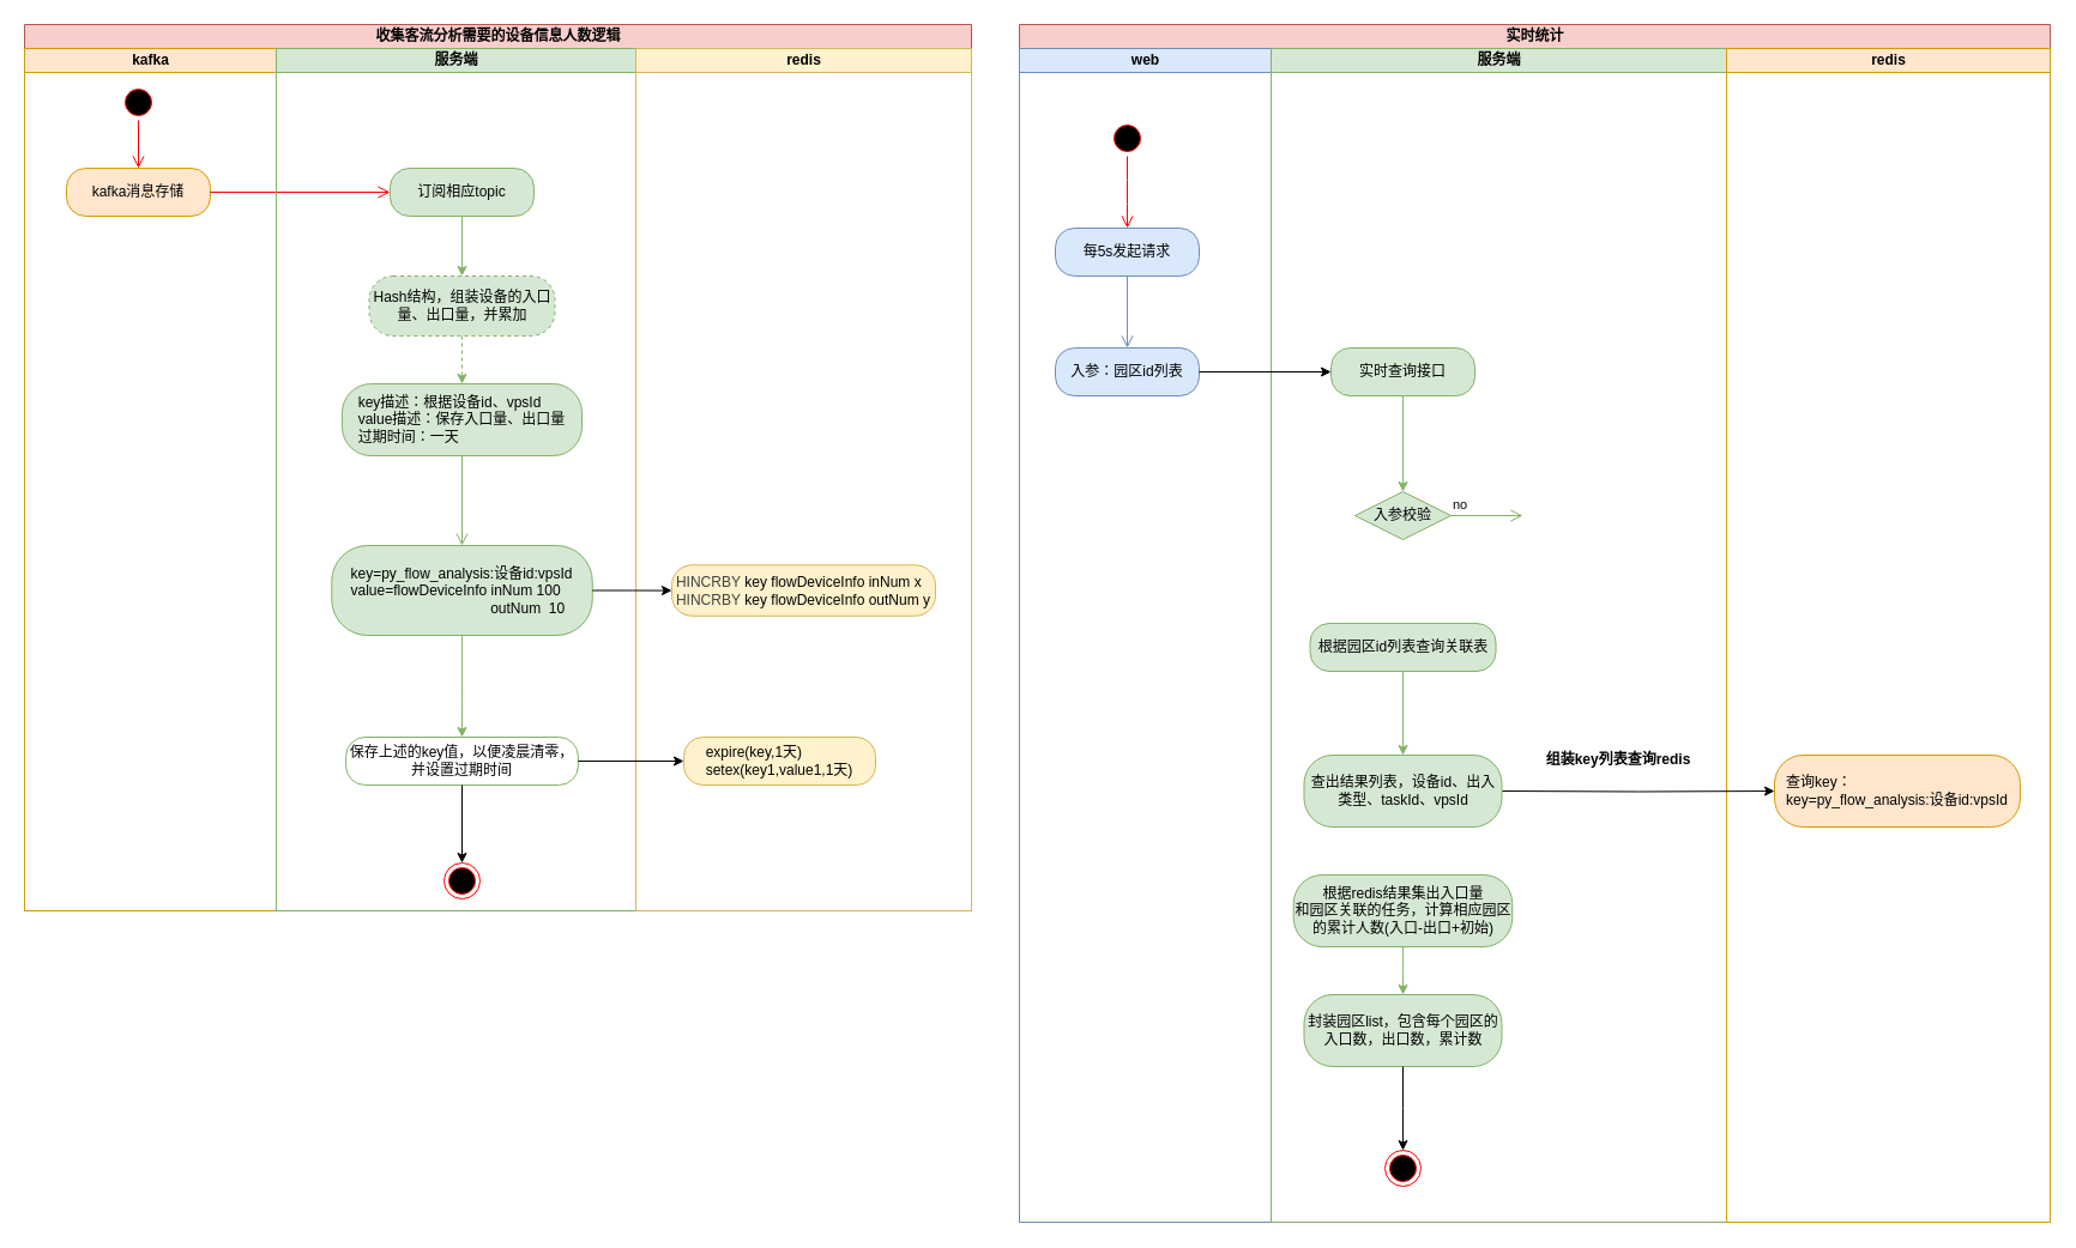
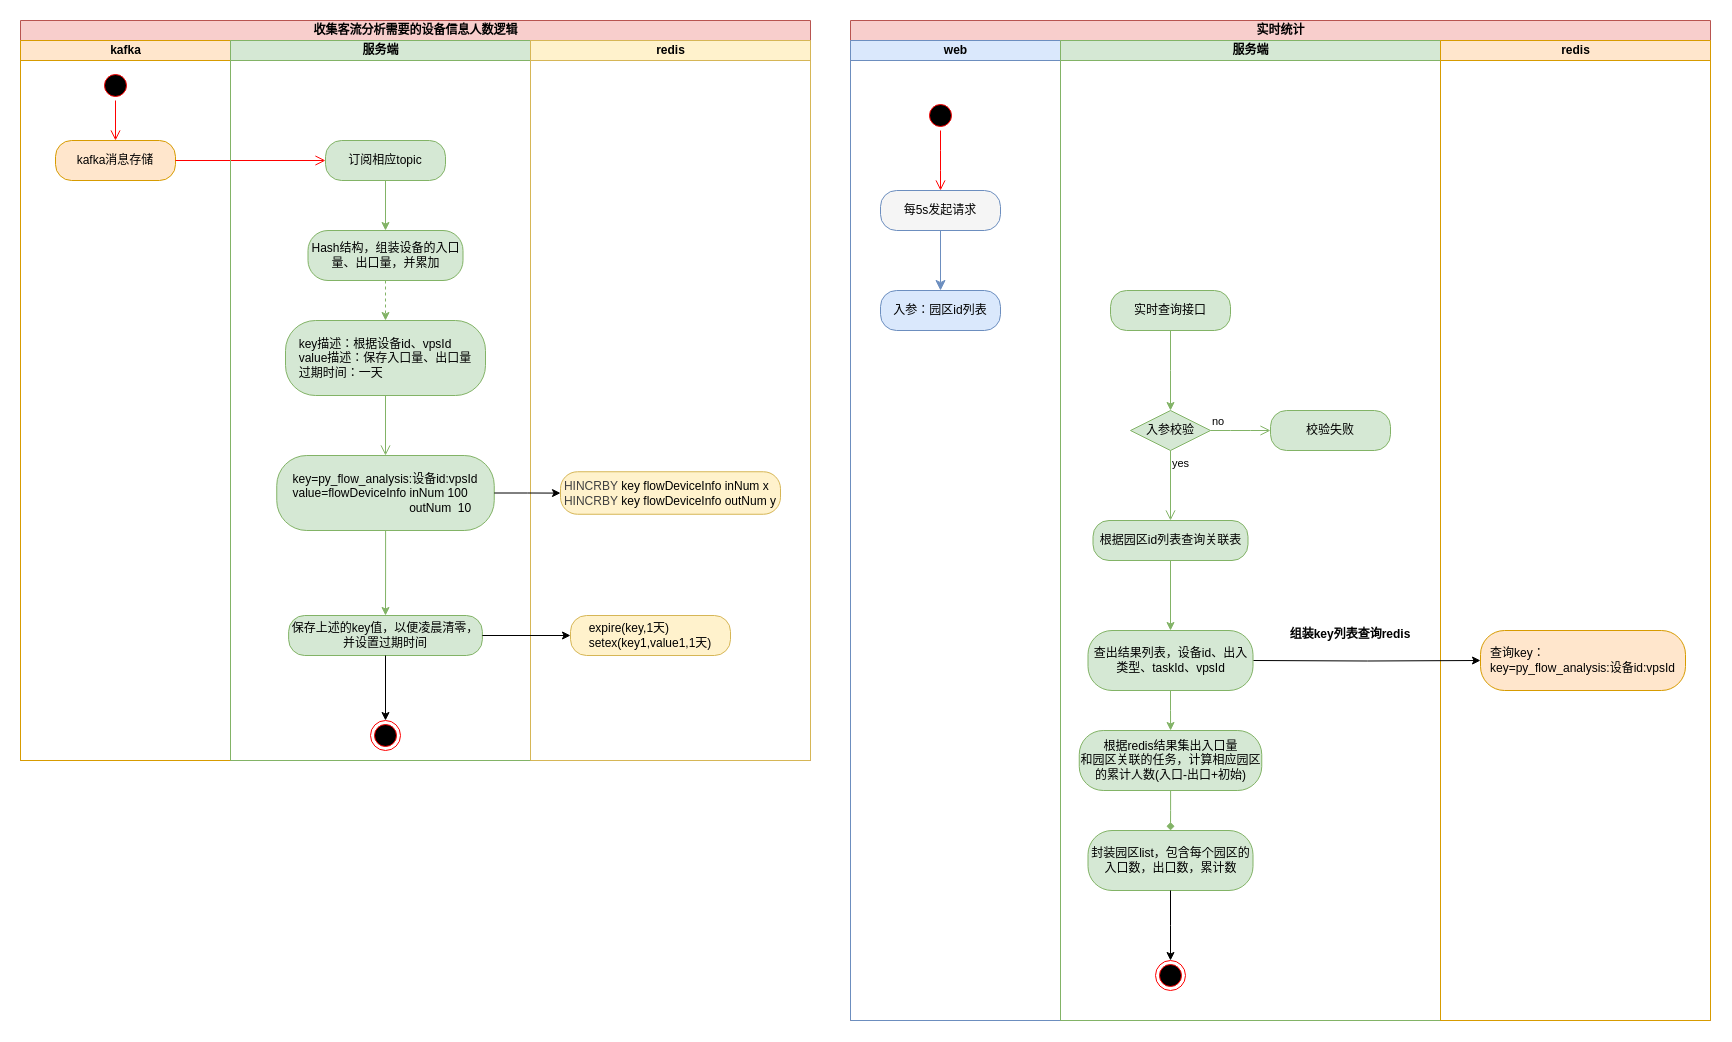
  <mxCell id="0" />
  <mxCell id="1" parent="0" />
  <mxCell id="2" value="实时统计" style="swimlane;html=1;childLayout=stackLayout;resizeParent=1;resizeParentMax=0;startSize=20;fillColor=#f8cecc;strokeColor=#b85450;" parent="1" vertex="1"><mxGeometry x="850" y="20" width="860" height="1000" as="geometry" /></mxCell>
  <mxCell id="3" value="web" style="swimlane;html=1;startSize=20;fillColor=#dae8fc;strokeColor=#6c8ebf;" parent="2" vertex="1"><mxGeometry y="20" width="210" height="980" as="geometry" /></mxCell>
  <mxCell id="4" value="" style="ellipse;html=1;shape=startState;fillColor=#000000;strokeColor=#ff0000;" parent="3" vertex="1"><mxGeometry x="75" y="60" width="30" height="30" as="geometry" /></mxCell>
  <mxCell id="5" value="" style="edgeStyle=orthogonalEdgeStyle;html=1;verticalAlign=bottom;endArrow=open;endSize=8;strokeColor=#ff0000;" parent="3" source="4" edge="1"><mxGeometry relative="1" as="geometry"><mxPoint x="90" y="150" as="targetPoint" /></mxGeometry></mxCell>
- <mxCell id="6" value="每5s发起请求" style="rounded=1;whiteSpace=wrap;html=1;arcSize=40;fillColor=#dae8fc;strokeColor=#6c8ebf;" parent="3" vertex="1"><mxGeometry x="30" y="150" width="120" height="40" as="geometry" /></mxCell>
+ <mxCell id="6" value="每5s发起请求" style="rounded=1;whiteSpace=wrap;html=1;arcSize=40;fillColor=#f5f5f5;strokeColor=#6c8ebf;" parent="3" vertex="1"><mxGeometry x="30" y="150" width="120" height="40" as="geometry" /></mxCell>
  <mxCell id="7" value="入参：园区id列表" style="rounded=1;whiteSpace=wrap;html=1;arcSize=40;fillColor=#dae8fc;strokeColor=#6c8ebf;" parent="3" vertex="1"><mxGeometry x="30.0" y="250.0" width="120" height="40" as="geometry" /></mxCell>
- <mxCell id="8" value="" style="edgeStyle=orthogonalEdgeStyle;html=1;verticalAlign=bottom;endArrow=open;endSize=8;strokeColor=#6c8ebf;fillColor=#dae8fc;" parent="3" source="6" target="7" edge="1"><mxGeometry relative="1" as="geometry"><mxPoint x="70" y="270" as="targetPoint" /></mxGeometry></mxCell>
+ <mxCell id="8" value="" style="edgeStyle=orthogonalEdgeStyle;html=1;verticalAlign=bottom;endArrow=classic;endSize=8;strokeColor=#6c8ebf;fillColor=#dae8fc;" parent="3" source="6" target="7" edge="1"><mxGeometry relative="1" as="geometry"><mxPoint x="70" y="270" as="targetPoint" /></mxGeometry></mxCell>
  <mxCell id="9" value="服务端" style="swimlane;html=1;startSize=20;fillColor=#d5e8d4;strokeColor=#82b366;" parent="2" vertex="1"><mxGeometry x="210" y="20" width="380" height="980" as="geometry" /></mxCell>
  <mxCell id="10" value="实时查询接口" style="rounded=1;whiteSpace=wrap;html=1;arcSize=40;fillColor=#d5e8d4;strokeColor=#82b366;" parent="9" vertex="1"><mxGeometry x="50.0" y="250.0" width="120" height="40" as="geometry" /></mxCell>
  <mxCell id="11" value="入参校验" style="rhombus;whiteSpace=wrap;html=1;fillColor=#d5e8d4;strokeColor=#82b366;" parent="9" vertex="1"><mxGeometry x="70" y="370" width="80" height="40" as="geometry" /></mxCell>
  <mxCell id="12" value="no" style="edgeStyle=orthogonalEdgeStyle;html=1;align=left;verticalAlign=bottom;endArrow=open;endSize=8;strokeColor=#82b366;fillColor=#d5e8d4;" parent="9" source="11" edge="1"><mxGeometry x="-1" relative="1" as="geometry"><mxPoint x="210" y="390" as="targetPoint" /></mxGeometry></mxCell>
+ <mxCell id="13" value="yes" style="edgeStyle=orthogonalEdgeStyle;html=1;align=left;verticalAlign=top;endArrow=open;endSize=8;strokeColor=#82b366;entryX=0.5;entryY=0;entryDx=0;entryDy=0;fillColor=#d5e8d4;" parent="9" source="11" target="15" edge="1"><mxGeometry x="-1" relative="1" as="geometry"><mxPoint x="110" y="470" as="targetPoint" /></mxGeometry></mxCell>
+ <mxCell id="14" value="校验失败" style="rounded=1;whiteSpace=wrap;html=1;arcSize=40;fillColor=#d5e8d4;strokeColor=#82b366;" parent="9" vertex="1"><mxGeometry x="210" y="370" width="120" height="40" as="geometry" /></mxCell>
  <mxCell id="15" value="根据园区id列表查询关联表" style="rounded=1;whiteSpace=wrap;html=1;arcSize=40;fillColor=#d5e8d4;strokeColor=#82b366;" parent="9" vertex="1"><mxGeometry x="32.5" y="480" width="155" height="40" as="geometry" /></mxCell>
  <mxCell id="16" value="查出结果列表，设备id、出入类型、taskId、vpsId" style="rounded=1;whiteSpace=wrap;html=1;arcSize=40;fillColor=#d5e8d4;strokeColor=#82b366;" parent="9" vertex="1"><mxGeometry x="27.5" y="590" width="165" height="60" as="geometry" /></mxCell>
  <mxCell id="17" value="" style="edgeStyle=orthogonalEdgeStyle;rounded=0;orthogonalLoop=1;jettySize=auto;html=1;fillColor=#d5e8d4;strokeColor=#82b366;" parent="9" source="15" target="16" edge="1"><mxGeometry relative="1" as="geometry" /></mxCell>
  <mxCell id="18" value="组装key列表查询redis" style="text;align=center;fontStyle=1;verticalAlign=middle;spacingLeft=3;spacingRight=3;strokeColor=none;rotatable=0;points=[[0,0.5],[1,0.5]];portConstraint=eastwest;" parent="9" vertex="1"><mxGeometry x="250" y="580" width="80" height="26" as="geometry" /></mxCell>
  <mxCell id="19" value="封装园区list，包含每个园区的入口数，出口数，累计数" style="rounded=1;whiteSpace=wrap;html=1;arcSize=40;fillColor=#d5e8d4;strokeColor=#82b366;" parent="9" vertex="1"><mxGeometry x="27.5" y="790" width="165" height="60" as="geometry" /></mxCell>
  <mxCell id="20" value="" style="ellipse;html=1;shape=endState;fillColor=#000000;strokeColor=#ff0000;" parent="9" vertex="1"><mxGeometry x="95" y="920" width="30" height="30" as="geometry" /></mxCell>
  <mxCell id="21" value="redis" style="swimlane;html=1;startSize=20;fillColor=#ffe6cc;strokeColor=#d79b00;" parent="2" vertex="1"><mxGeometry x="590" y="20" width="270" height="980" as="geometry"><mxRectangle x="240" y="20" width="30" height="460" as="alternateBounds" /></mxGeometry></mxCell>
  <mxCell id="22" value="&lt;div style=&quot;text-align: left&quot;&gt;查询key：&lt;/div&gt;&lt;span style=&quot;text-align: left&quot;&gt;key=py_flow_analysis:设备id:vpsId&lt;/span&gt;" style="rounded=1;whiteSpace=wrap;html=1;arcSize=40;fillColor=#ffe6cc;strokeColor=#d79b00;" parent="21" vertex="1"><mxGeometry x="40" y="590" width="205" height="60" as="geometry" /></mxCell>
- <mxCell id="23" value="" style="edgeStyle=orthogonalEdgeStyle;rounded=0;orthogonalLoop=1;jettySize=auto;html=1;" parent="2" source="7" target="10" edge="1"><mxGeometry relative="1" as="geometry" /></mxCell>
  <mxCell id="24" value="" style="edgeStyle=orthogonalEdgeStyle;rounded=0;orthogonalLoop=1;jettySize=auto;html=1;" parent="2" target="22" edge="1"><mxGeometry relative="1" as="geometry"><mxPoint x="403" y="640" as="sourcePoint" /></mxGeometry></mxCell>
  <mxCell id="25" value="" style="edgeStyle=orthogonalEdgeStyle;rounded=0;orthogonalLoop=1;jettySize=auto;html=1;fillColor=#d5e8d4;strokeColor=#82b366;" parent="1" source="10" edge="1"><mxGeometry relative="1" as="geometry"><mxPoint x="1170" y="410" as="targetPoint" /></mxGeometry></mxCell>
  <mxCell id="26" value="收集客流分析需要的设备信息人数逻辑" style="swimlane;html=1;childLayout=stackLayout;resizeParent=1;resizeParentMax=0;startSize=20;fillColor=#f8cecc;strokeColor=#b85450;" parent="1" vertex="1"><mxGeometry x="20" y="20" width="790" height="740" as="geometry" /></mxCell>
  <mxCell id="27" value="kafka" style="swimlane;html=1;startSize=20;fillColor=#ffe6cc;strokeColor=#d79b00;" parent="26" vertex="1"><mxGeometry y="20" width="210" height="720" as="geometry" /></mxCell>
  <mxCell id="28" value="kafka消息存储" style="rounded=1;whiteSpace=wrap;html=1;arcSize=40;fillColor=#ffe6cc;strokeColor=#d79b00;" parent="27" vertex="1"><mxGeometry x="35" y="100" width="120" height="40" as="geometry" /></mxCell>
  <mxCell id="29" value="" style="ellipse;html=1;shape=startState;fillColor=#000000;strokeColor=#ff0000;" parent="27" vertex="1"><mxGeometry x="80" y="30" width="30" height="30" as="geometry" /></mxCell>
  <mxCell id="30" value="" style="edgeStyle=orthogonalEdgeStyle;html=1;verticalAlign=bottom;endArrow=open;endSize=8;strokeColor=#ff0000;entryX=0.5;entryY=0;entryDx=0;entryDy=0;" parent="27" source="29" target="28" edge="1"><mxGeometry relative="1" as="geometry"><mxPoint x="95" y="120" as="targetPoint" /></mxGeometry></mxCell>
  <mxCell id="31" value="" style="edgeStyle=orthogonalEdgeStyle;html=1;verticalAlign=bottom;endArrow=open;endSize=8;strokeColor=#ff0000;" parent="26" source="28" target="36" edge="1"><mxGeometry relative="1" as="geometry"><mxPoint x="510" y="140" as="targetPoint" /></mxGeometry></mxCell>
  <mxCell id="32" value="服务端" style="swimlane;html=1;startSize=20;fillColor=#d5e8d4;strokeColor=#82b366;" parent="26" vertex="1"><mxGeometry x="210" y="20" width="300" height="720" as="geometry"><mxRectangle x="240" y="20" width="30" height="460" as="alternateBounds" /></mxGeometry></mxCell>
  <mxCell id="33" value="&lt;div style=&quot;text-align: left&quot;&gt;&lt;span&gt;key=py_flow_analysis:设备id:vpsId&lt;/span&gt;&lt;br&gt;&lt;/div&gt;&lt;div style=&quot;text-align: left&quot;&gt;&lt;span&gt;value=flowDeviceInfo inNum 100&lt;/span&gt;&lt;/div&gt;&lt;div style=&quot;text-align: left&quot;&gt;&lt;span&gt;&amp;nbsp; &amp;nbsp; &amp;nbsp; &amp;nbsp; &amp;nbsp; &amp;nbsp; &amp;nbsp; &amp;nbsp; &amp;nbsp; &amp;nbsp; &amp;nbsp; &amp;nbsp; &amp;nbsp; &amp;nbsp; &amp;nbsp; &amp;nbsp; &amp;nbsp; &amp;nbsp;outNum&amp;nbsp; 10&lt;br&gt;&lt;/span&gt;&lt;/div&gt;" style="rounded=1;whiteSpace=wrap;html=1;arcSize=40;fillColor=#d5e8d4;strokeColor=#82b366;" parent="32" vertex="1"><mxGeometry x="46.25" y="415" width="217.5" height="75" as="geometry" /></mxCell>
  <mxCell id="34" value="" style="edgeStyle=orthogonalEdgeStyle;html=1;verticalAlign=bottom;endArrow=open;endSize=8;strokeColor=#82b366;entryX=0.5;entryY=0;entryDx=0;entryDy=0;exitX=0.5;exitY=1;exitDx=0;exitDy=0;fillColor=#d5e8d4;" parent="32" source="35" target="33" edge="1"><mxGeometry relative="1" as="geometry"><mxPoint x="162.5" y="520" as="targetPoint" /><mxPoint x="162.5" y="490.0" as="sourcePoint" /></mxGeometry></mxCell>
- <mxCell id="35" value="&lt;div style=&quot;text-align: left&quot;&gt;key描述：根据设备id、vpsId&lt;/div&gt;&lt;span&gt;&lt;div style=&quot;text-align: left&quot;&gt;value描述：保存入口量、出口量&lt;/div&gt;&lt;div style=&quot;text-align: left&quot;&gt;过期时间：一天&lt;/div&gt;&lt;/span&gt;" style="rounded=1;whiteSpace=wrap;html=1;arcSize=40;fillColor=#d5e8d4;strokeColor=#82b366;" parent="32" vertex="1"><mxGeometry x="55" y="280" width="200" height="60" as="geometry" /></mxCell>
+ <mxCell id="35" value="&lt;div style=&quot;text-align: left&quot;&gt;key描述：根据设备id、vpsId&lt;/div&gt;&lt;span&gt;&lt;div style=&quot;text-align: left&quot;&gt;value描述：保存入口量、出口量&lt;/div&gt;&lt;div style=&quot;text-align: left&quot;&gt;过期时间：一天&lt;/div&gt;&lt;/span&gt;" style="rounded=1;whiteSpace=wrap;html=1;arcSize=40;fillColor=#d5e8d4;strokeColor=#82b366;" parent="32" vertex="1"><mxGeometry x="55" y="280" width="200" height="75" as="geometry" /></mxCell>
  <mxCell id="36" value="订阅相应topic" style="rounded=1;whiteSpace=wrap;html=1;arcSize=40;fillColor=#d5e8d4;strokeColor=#82b366;" parent="32" vertex="1"><mxGeometry x="95" y="100" width="120" height="40" as="geometry" /></mxCell>
- <mxCell id="37" value="&lt;span style=&quot;text-align: left&quot;&gt;Hash结构，&lt;/span&gt;组装设备的入口量、出口量，并累加" style="rounded=1;whiteSpace=wrap;html=1;arcSize=40;fillColor=#d5e8d4;strokeColor=#82b366;dashed=1;" parent="32" vertex="1"><mxGeometry x="77.51" y="190" width="155" height="50" as="geometry" /></mxCell>
+ <mxCell id="37" value="&lt;span style=&quot;text-align: left&quot;&gt;Hash结构，&lt;/span&gt;组装设备的入口量、出口量，并累加" style="rounded=1;whiteSpace=wrap;html=1;arcSize=40;fillColor=#d5e8d4;strokeColor=#82b366;" parent="32" vertex="1"><mxGeometry x="77.51" y="190" width="155" height="50" as="geometry" /></mxCell>
  <mxCell id="38" value="" style="edgeStyle=orthogonalEdgeStyle;rounded=0;orthogonalLoop=1;jettySize=auto;html=1;fillColor=#d5e8d4;strokeColor=#82b366;dashed=1;" parent="32" source="37" target="35" edge="1"><mxGeometry relative="1" as="geometry" /></mxCell>
  <mxCell id="39" value="" style="edgeStyle=orthogonalEdgeStyle;rounded=0;orthogonalLoop=1;jettySize=auto;html=1;fillColor=#d5e8d4;strokeColor=#82b366;" parent="32" source="36" target="37" edge="1"><mxGeometry relative="1" as="geometry" /></mxCell>
- <mxCell id="40" value="&lt;div&gt;保存上述的key值，以便凌晨清零，并设置过期时间&lt;/div&gt;" style="rounded=1;whiteSpace=wrap;html=1;arcSize=40;fillColor=#ffffff;strokeColor=#82b366;align=center;" parent="32" vertex="1"><mxGeometry x="58.13" y="575" width="193.75" height="40" as="geometry" /></mxCell>
+ <mxCell id="40" value="&lt;div&gt;保存上述的key值，以便凌晨清零，并设置过期时间&lt;/div&gt;" style="rounded=1;whiteSpace=wrap;html=1;arcSize=40;fillColor=#d5e8d4;strokeColor=#82b366;align=center;" parent="32" vertex="1"><mxGeometry x="58.13" y="575" width="193.75" height="40" as="geometry" /></mxCell>
  <mxCell id="41" value="" style="edgeStyle=orthogonalEdgeStyle;rounded=0;orthogonalLoop=1;jettySize=auto;html=1;fillColor=#d5e8d4;strokeColor=#82b366;" parent="32" source="33" target="40" edge="1"><mxGeometry relative="1" as="geometry" /></mxCell>
  <mxCell id="42" value="" style="ellipse;html=1;shape=endState;fillColor=#000000;strokeColor=#ff0000;" parent="32" vertex="1"><mxGeometry x="140.01" y="680" width="30" height="30" as="geometry" /></mxCell>
  <mxCell id="43" value="" style="edgeStyle=orthogonalEdgeStyle;rounded=0;orthogonalLoop=1;jettySize=auto;html=1;entryX=0.5;entryY=0;entryDx=0;entryDy=0;" parent="32" source="40" target="42" edge="1"><mxGeometry relative="1" as="geometry"><mxPoint x="155.005" y="690" as="targetPoint" /></mxGeometry></mxCell>
  <mxCell id="44" value="redis" style="swimlane;html=1;startSize=20;fillColor=#fff2cc;strokeColor=#d6b656;" parent="26" vertex="1"><mxGeometry x="510" y="20" width="280" height="720" as="geometry"><mxRectangle x="240" y="20" width="30" height="460" as="alternateBounds" /></mxGeometry></mxCell>
  <mxCell id="45" value="&lt;div style=&quot;text-align: left&quot;&gt;&lt;span style=&quot;color: rgb(64 , 64 , 64) ; font-family: , &amp;#34;menlo&amp;#34; , &amp;#34;monaco&amp;#34; , &amp;#34;consolas&amp;#34; , &amp;#34;liberation mono&amp;#34; , &amp;#34;courier new&amp;#34; , &amp;#34;courier&amp;#34; , monospace&quot;&gt;HINCRBY&amp;nbsp;&lt;/span&gt;key flowDeviceInfo&amp;nbsp;inNum x&lt;/div&gt;&lt;div style=&quot;text-align: left&quot;&gt;&lt;span style=&quot;color: rgb(64 , 64 , 64)&quot;&gt;HINCRBY&amp;nbsp;&lt;/span&gt;key flowDeviceInfo outNum y&lt;br&gt;&lt;/div&gt;" style="rounded=1;whiteSpace=wrap;html=1;arcSize=40;fillColor=#fff2cc;strokeColor=#d6b656;" parent="44" vertex="1"><mxGeometry x="30" y="431.25" width="220" height="42.5" as="geometry" /></mxCell>
  <mxCell id="46" value="&lt;div style=&quot;text-align: left&quot;&gt;expire(key,1天)&lt;br&gt;&lt;/div&gt;&lt;div style=&quot;text-align: left&quot;&gt;setex(key1,value1,1天)&lt;/div&gt;" style="rounded=1;whiteSpace=wrap;html=1;arcSize=40;fillColor=#fff2cc;strokeColor=#d6b656;" parent="44" vertex="1"><mxGeometry x="40" y="575" width="160" height="40" as="geometry" /></mxCell>
  <mxCell id="47" value="" style="edgeStyle=orthogonalEdgeStyle;rounded=0;orthogonalLoop=1;jettySize=auto;html=1;" parent="26" source="33" target="45" edge="1"><mxGeometry relative="1" as="geometry" /></mxCell>
  <mxCell id="48" value="" style="edgeStyle=orthogonalEdgeStyle;rounded=0;orthogonalLoop=1;jettySize=auto;html=1;entryX=0;entryY=0.5;entryDx=0;entryDy=0;exitX=1;exitY=0.5;exitDx=0;exitDy=0;" parent="26" source="40" target="46" edge="1"><mxGeometry relative="1" as="geometry"><mxPoint x="462" y="610" as="sourcePoint" /><mxPoint x="550" y="615" as="targetPoint" /></mxGeometry></mxCell>
- <mxCell id="49" value="" style="edgeStyle=orthogonalEdgeStyle;rounded=0;orthogonalLoop=1;jettySize=auto;html=1;fillColor=#d5e8d4;strokeColor=#82b366;" parent="1" source="50" target="19" edge="1"><mxGeometry relative="1" as="geometry" /></mxCell>
+ <mxCell id="49" value="" style="edgeStyle=orthogonalEdgeStyle;rounded=0;orthogonalLoop=1;jettySize=auto;html=1;fillColor=#d5e8d4;strokeColor=#82b366;endArrow=diamond;" parent="1" source="50" target="19" edge="1"><mxGeometry relative="1" as="geometry" /></mxCell>
  <mxCell id="50" value="根据redis结果集出入口量&lt;br&gt;和园区关联的任务，计算相应园区的累计人数(入口-出口+初始)" style="rounded=1;whiteSpace=wrap;html=1;arcSize=40;fillColor=#d5e8d4;strokeColor=#82b366;" parent="1" vertex="1"><mxGeometry x="1078.75" y="730" width="182.5" height="60" as="geometry" /></mxCell>
+ <mxCell id="51" value="" style="edgeStyle=orthogonalEdgeStyle;rounded=0;orthogonalLoop=1;jettySize=auto;html=1;fillColor=#d5e8d4;strokeColor=#82b366;" parent="1" source="16" target="50" edge="1"><mxGeometry relative="1" as="geometry" /></mxCell>
  <mxCell id="52" value="" style="edgeStyle=orthogonalEdgeStyle;rounded=0;orthogonalLoop=1;jettySize=auto;html=1;" parent="1" source="19" edge="1"><mxGeometry relative="1" as="geometry"><mxPoint x="1170" y="960" as="targetPoint" /></mxGeometry></mxCell>
